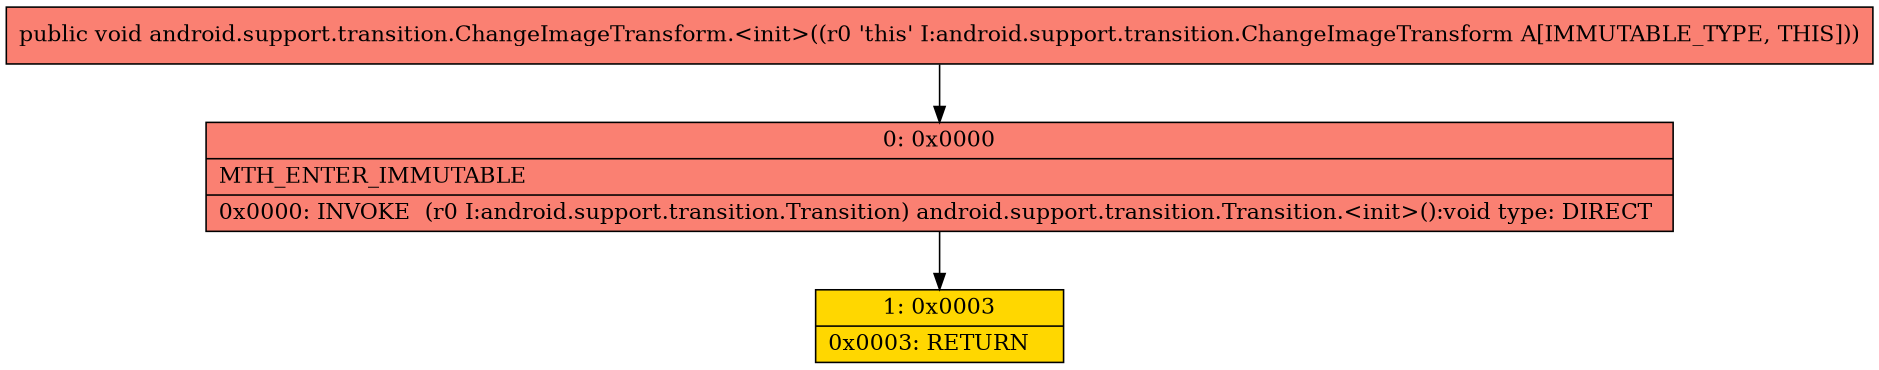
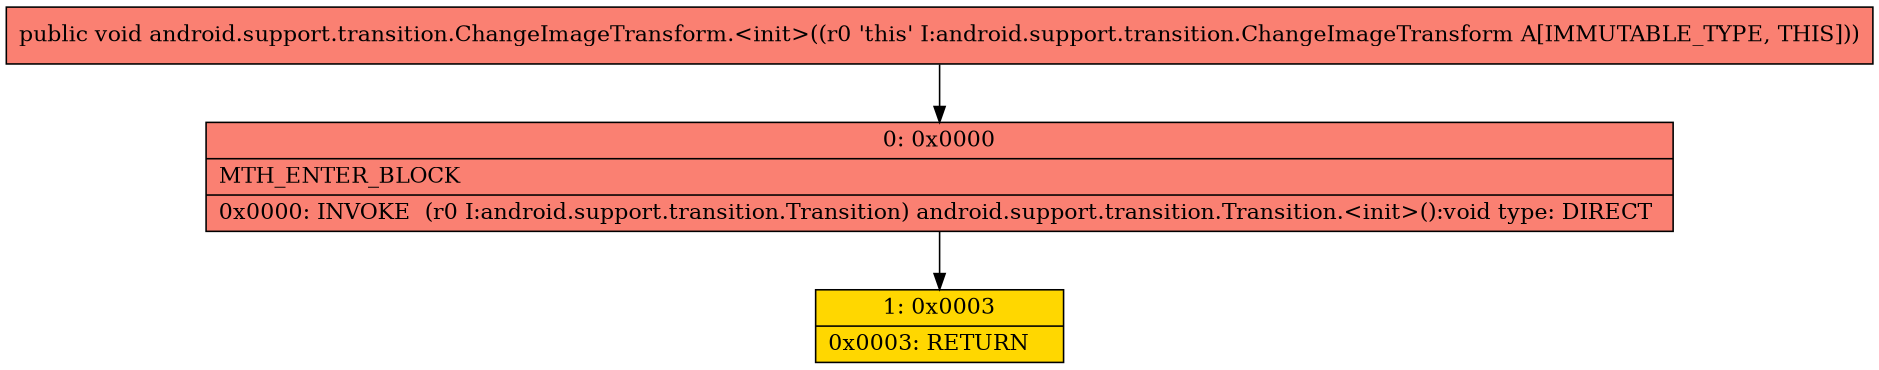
  digraph {
    node [shape=record style=filled fillcolor=salmon]
-   n1 [label="{0\:\ 0x0000|MTH_ENTER_IMMUTABLE\l|0x0000: INVOKE  (r0 I:android.support.transition.Transition) android.support.transition.Transition.\<init\>():void type: DIRECT \l}"]
+   n1 [label="{0\:\ 0x0000|MTH_ENTER_BLOCK\l|0x0000: INVOKE  (r0 I:android.support.transition.Transition) android.support.transition.Transition.\<init\>():void type: DIRECT \l}"]
    n2 [label="{1\:\ 0x0003|0x0003: RETURN   \l}" fillcolor=gold]
    n3 [label="{public void android.support.transition.ChangeImageTransform.\<init\>((r0 'this' I:android.support.transition.ChangeImageTransform A[IMMUTABLE_TYPE, THIS])) }"]
    n1 -> n2
    n3 -> n1
  }
